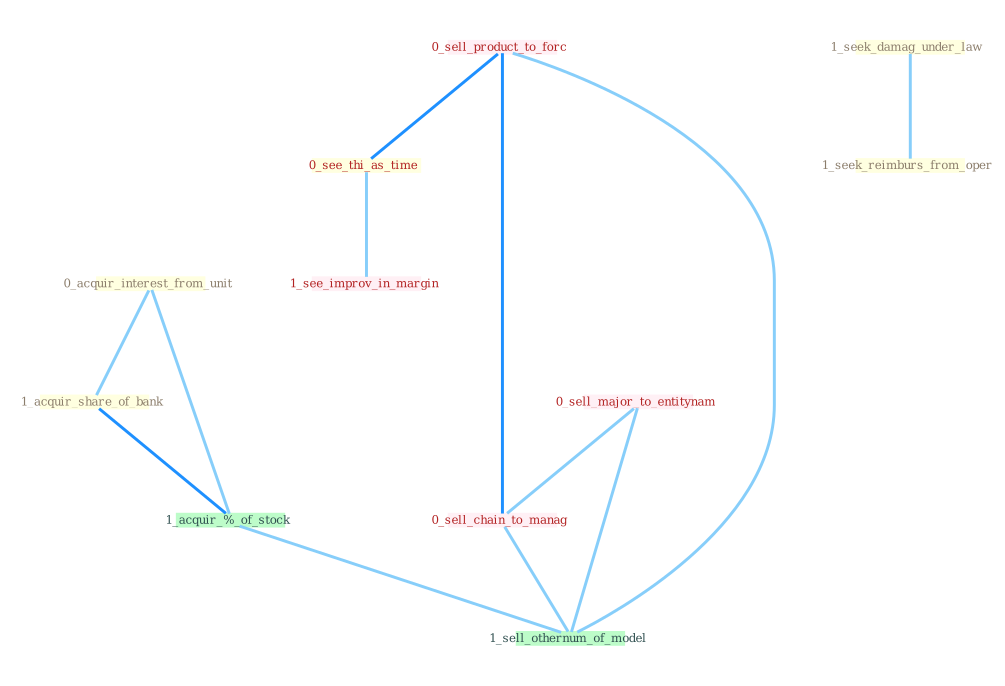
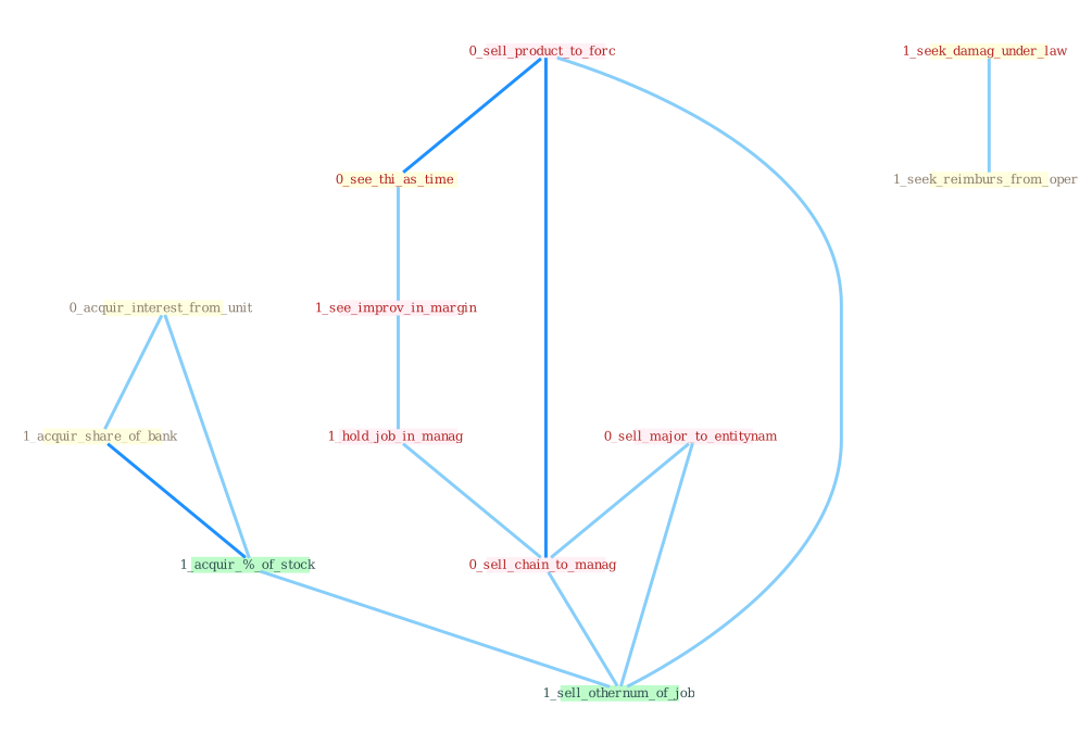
  graph {
    node [color="#ffffe0" fixedsize=true fontcolor="#b22222" fontsize=4 shape=polygon style=filled]
    edge [color="#87cefa" w=1]
    "0_acquir_interest_from_unit " [fontcolor="#8b7d6b" height=.06 width=.5]
    "0_see_thi_as_time " [height=.06 width=.5]
-   "1_seek_damag_under_law " [fontcolor="#8b7d6b" height=.06 width=.5]
+   "1_seek_damag_under_law " [height=.06 width=.5]
    "1_seek_reimburs_from_oper " [fontcolor="#8b7d6b" height=.06 width=.5]
    "1_acquir_share_of_bank " [fontcolor="#8b7d6b" height=.06 width=.5]
    "1_see_improv_in_margin " [color="#fff0f5" height=.06 width=.5]
+   "1_hold_job_in_manag " [color="#fff0f5" height=.06 width=.5]
    "0_sell_product_to_forc " [color="#fff0f5" height=.06 width=.5]
    "0_sell_major_to_entitynam " [color="#fff0f5" height=.06 width=.5]
    "0_sell_chain_to_manag " [color="#fff0f5" height=.06 width=.5]
    "1_acquir_%_of_stock " [color="#BDFCC9" fontcolor="#2f4f4f" height=.06 width=.5]
-   "1_sell_othernum_of_model " [color="#BDFCC9" fontcolor="#2f4f4f" height=.06 width=.5]
+   "1_sell_othernum_of_model " [color="#BDFCC9" fontcolor="#2f4f4f" height=.06 width=.5 label="1_sell_othernum_of_job"]
    subgraph sub_1 {
      "0_acquir_interest_from_unit "
      "0_see_thi_as_time "
      "1_seek_damag_under_law "
      "1_seek_reimburs_from_oper "
      "1_acquir_share_of_bank "
    }
    subgraph sub_2 {
      "1_see_improv_in_margin "
+     "1_hold_job_in_manag "
      "0_sell_product_to_forc "
      "0_sell_major_to_entitynam "
      "0_sell_chain_to_manag "
    }
    "0_acquir_interest_from_unit " -- "1_acquir_share_of_bank "
    "0_acquir_interest_from_unit " -- "1_acquir_%_of_stock "
    "0_see_thi_as_time " -- "1_see_improv_in_margin "
    "1_seek_damag_under_law " -- "1_seek_reimburs_from_oper "
    "1_acquir_share_of_bank " -- "1_acquir_%_of_stock " [color="#1e90ff" w=2]
+   "1_see_improv_in_margin " -- "1_hold_job_in_manag "
+   "1_hold_job_in_manag " -- "0_sell_chain_to_manag "
    "0_sell_product_to_forc " -- "0_see_thi_as_time " [color="#1e90ff" w=2]
    "0_sell_product_to_forc " -- "0_sell_chain_to_manag " [color="#1e90ff" w=2]
    "0_sell_product_to_forc " -- "1_sell_othernum_of_model "
    "0_sell_major_to_entitynam " -- "0_sell_chain_to_manag " [w=2]
    "0_sell_major_to_entitynam " -- "1_sell_othernum_of_model "
    "0_sell_chain_to_manag " -- "1_sell_othernum_of_model "
    "1_acquir_%_of_stock " -- "1_sell_othernum_of_model "
  }
